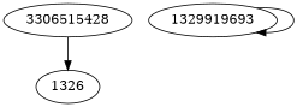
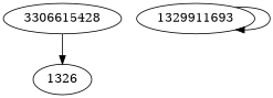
  digraph {
-   3306615428 [label=3306515428]
+   3306615428
    1326
-   1329911693 [label=1329919693]
+   1329911693
    3306615428 -> 1326
    1329911693 -> 1329911693
  }
